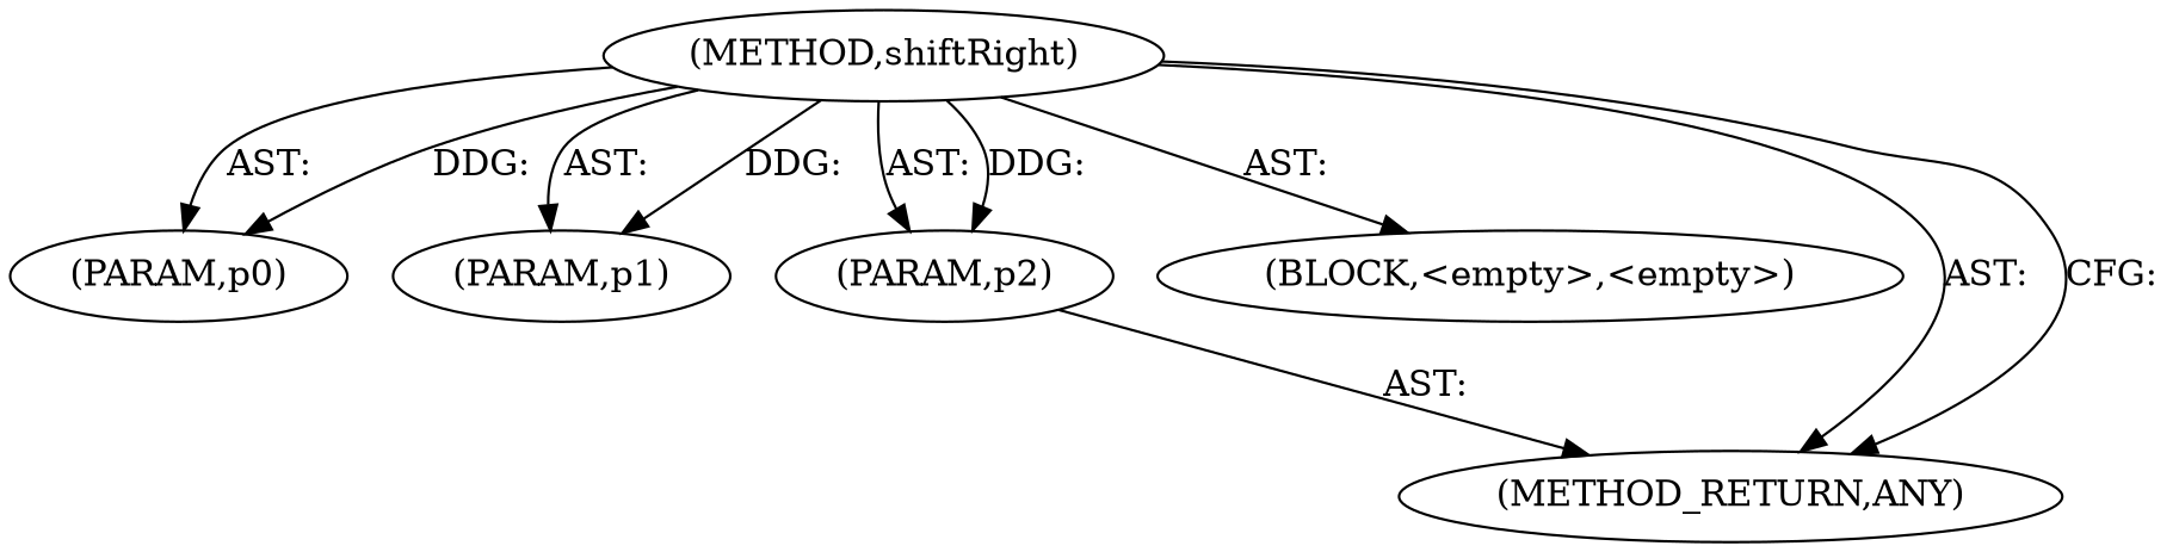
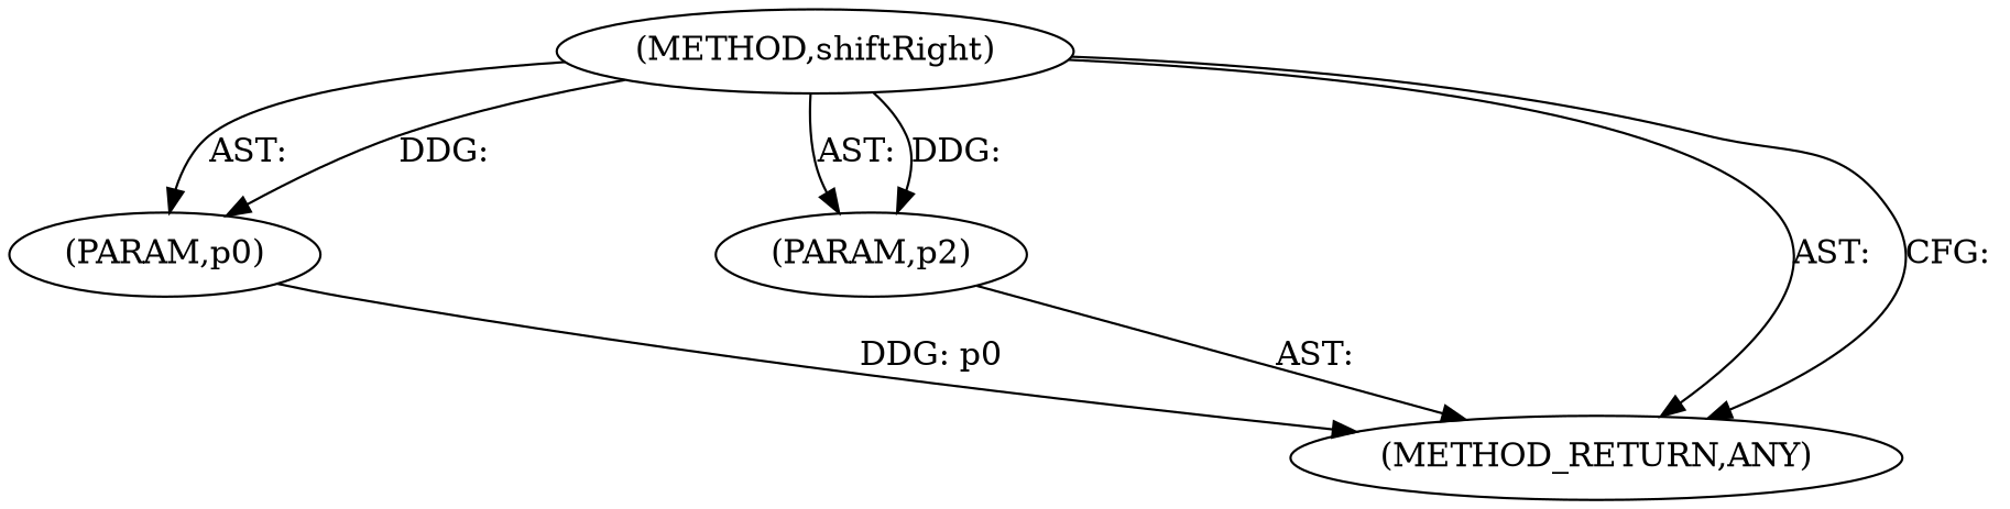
  digraph {
    n1 [label=<(METHOD,shiftRight)>]
    n2 [label=<(PARAM,p0)>]
-   n3 [label=<(PARAM,p1)>]
    n4 [label=<(PARAM,p2)>]
-   n5 [label=<(BLOCK,&lt;empty&gt;,&lt;empty&gt;)>]
    n6 [label=<(METHOD_RETURN,ANY)>]
    n1 -> n2 [label="AST: "]
    n1 -> n2 [label="DDG: "]
-   n1 -> n3 [label="AST: "]
-   n1 -> n3 [label="DDG: "]
    n1 -> n4 [label="AST: "]
    n1 -> n4 [label="DDG: "]
-   n1 -> n5 [label="AST: "]
    n1 -> n6 [label="AST: "]
    n1 -> n6 [label="CFG: "]
+   n2 -> n6 [label="DDG: p0"]
    n4 -> n6 [label="AST: "]
  }
